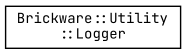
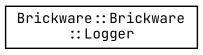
  digraph {
    rankdir=LR
    fontname="JetBrains Mono"
-   n1 [color=black fillcolor=white fontname="JetBrains Mono" fontsize=10 height=0.2 label="Brickware::Utility\l::Logger" shape=record style=filled width=0.4]
+   n1 [color=black fillcolor=white fontname="JetBrains Mono" fontsize=10 height=0.2 label="Brickware::Brickware\l::Logger" shape=record style=filled width=0.4]
  }
